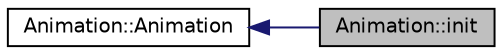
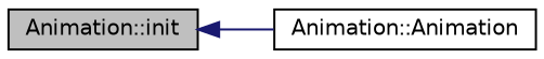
  digraph {
    rankdir=LR
    node [color=black fontname=Helvetica fontsize=10 shape=record style=filled]
    n1 [fillcolor=grey75 fontcolor=black height=0.2 label="Animation::init" width=0.4]
    n2 [fillcolor=white height=0.2 label="Animation::Animation" width=0.4]
-   n2 -> n1 [color=midnightblue dir=back fontname=Helvetica fontsize=10 labelfontname=Helvetica labelfontsize=10 style=solid]
+   n1 -> n2 [color=midnightblue dir=back fontname=Helvetica fontsize=10 labelfontname=Helvetica labelfontsize=10 style=solid]
  }
